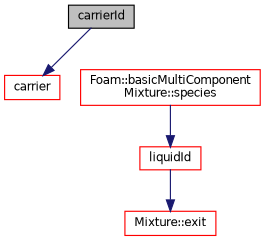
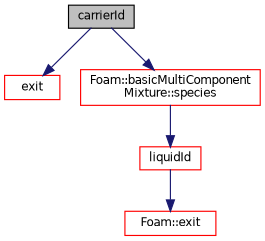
  digraph {
    rankdir=TB
    node [color=red fontname=Helvetica fontsize=10 shape=record]
    edge [color=midnightblue fontname=Helvetica fontsize=10 labelfontname=Helvetica labelfontsize=10 style=solid]
    n1 [color=black fillcolor=grey75 fontcolor=black height=0.2 label=carrierId style=filled width=0.4]
-   n2 [height=0.2 label=carrier width=0.4]
+   n2 [height=0.2 label=exit width=0.4]
    n3 [height=0.2 label="Foam::basicMultiComponent\lMixture::species" width=0.4]
-   n4 [height=0.2 label="Mixture::exit" width=0.4]
+   n4 [height=0.2 label="Foam::exit" width=0.4]
    n5 [height=0.2 label=liquidId width=0.4]
    n1 -> n2
+   n1 -> n3
    n3 -> n5
    n5 -> n4
  }
